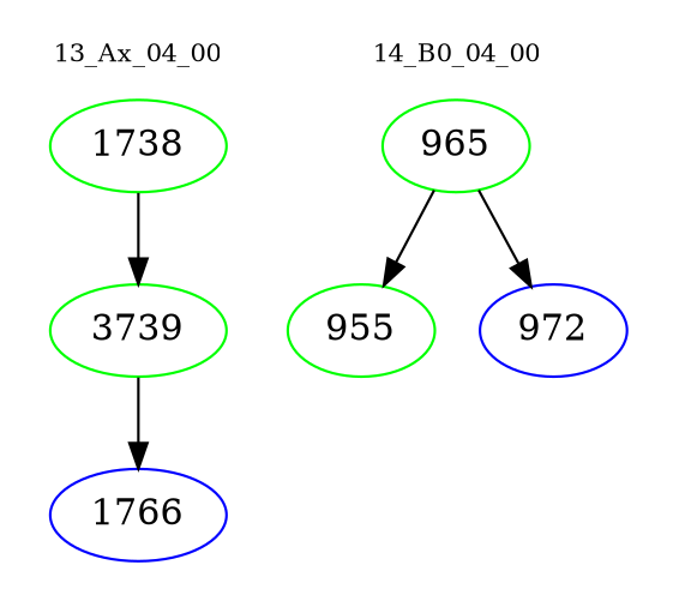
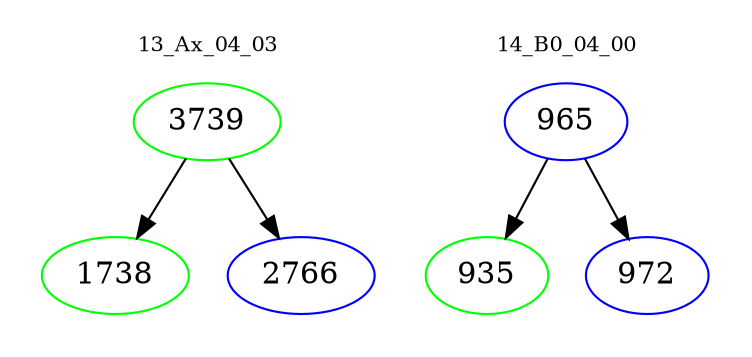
  digraph {
    node [color=green]
    edge [color=black]
    n1 [label=3739]
    n2 [label=1738]
-   n3 [color=blue label=1766]
-   n4 [label=965]
-   n5 [label=955]
+   n3 [color=blue label=2766]
+   n4 [color=blue label=965]
+   n5 [label=935]
    n6 [color=blue label=972]
    subgraph cluster_1 {
      color=white
      fontsize=10
-     label="13_Ax_04_00"
+     label="13_Ax_04_03"
      n1
      n2
      n3
    }
    subgraph cluster_2 {
      color=white
      fontsize=10
      label="14_B0_04_00"
      n4
      n5
      n6
    }
-   n2 -> n1
+   n1 -> n2
    n1 -> n3
    n4 -> n5
    n4 -> n6
  }
